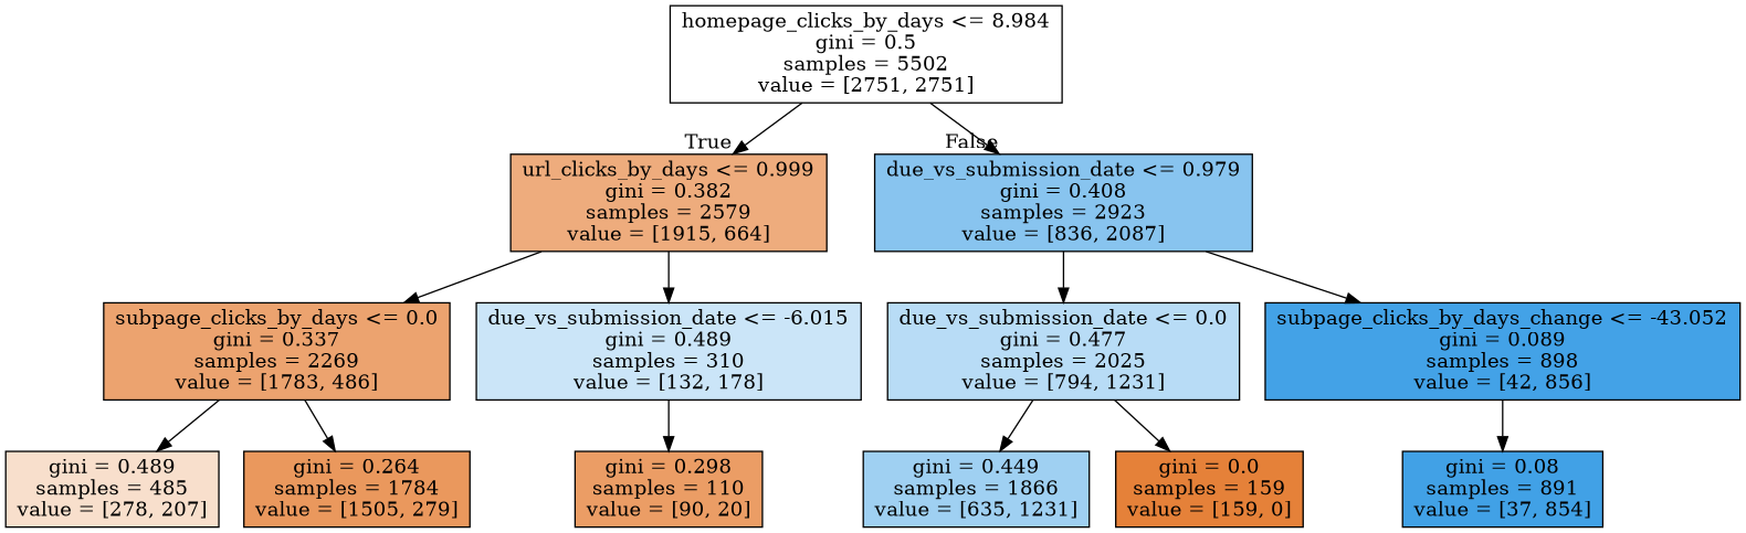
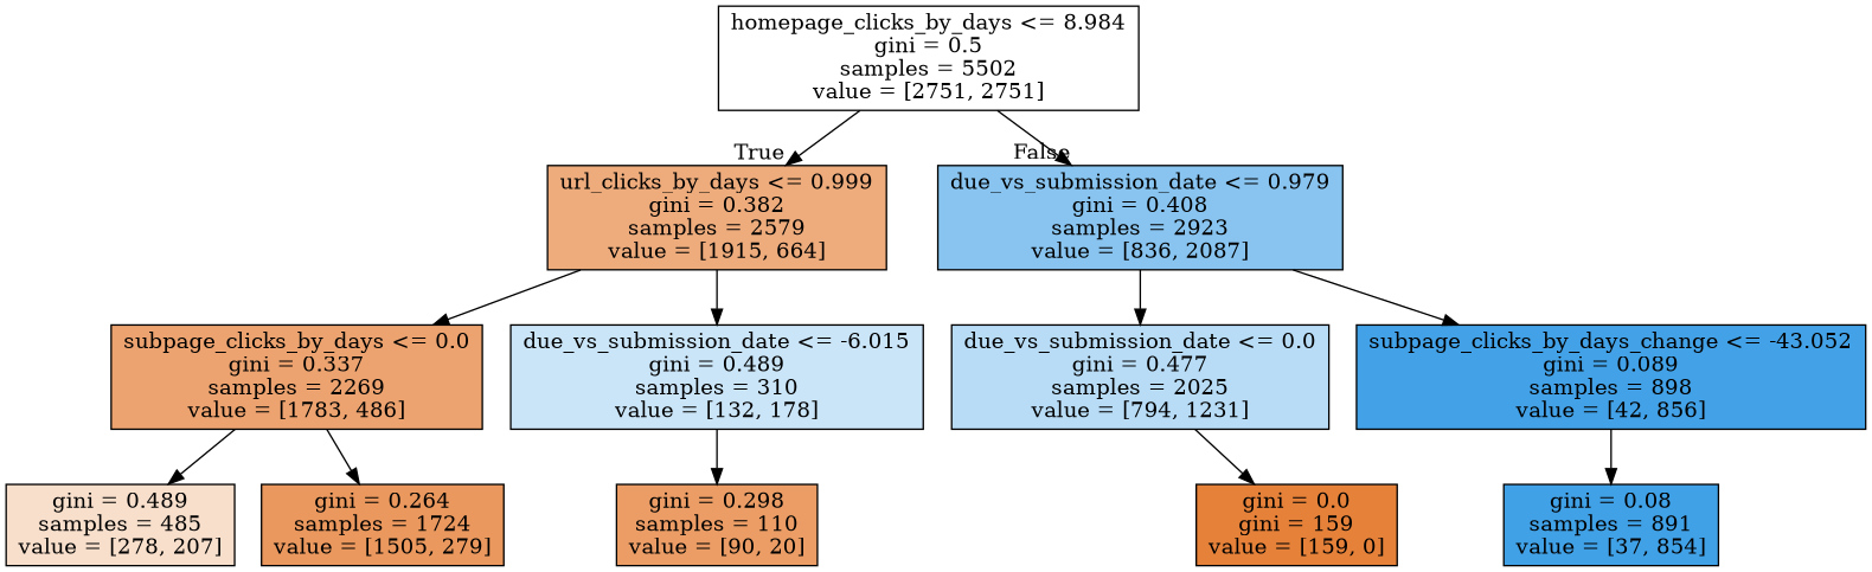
  digraph {
    node [color=black shape=box style=filled]
    n1 [fillcolor="#e5813900" label="homepage_clicks_by_days <= 8.984\ngini = 0.5\nsamples = 5502\nvalue = [2751, 2751]"]
    n2 [fillcolor="#e58139a7" label="url_clicks_by_days <= 0.999\ngini = 0.382\nsamples = 2579\nvalue = [1915, 664]"]
    n3 [fillcolor="#399de599" label="due_vs_submission_date <= 0.979\ngini = 0.408\nsamples = 2923\nvalue = [836, 2087]"]
    n4 [fillcolor="#e58139b9" label="subpage_clicks_by_days <= 0.0\ngini = 0.337\nsamples = 2269\nvalue = [1783, 486]"]
    n5 [fillcolor="#399de542" label="due_vs_submission_date <= -6.015\ngini = 0.489\nsamples = 310\nvalue = [132, 178]"]
    n6 [fillcolor="#399de55b" label="due_vs_submission_date <= 0.0\ngini = 0.477\nsamples = 2025\nvalue = [794, 1231]"]
    n7 [fillcolor="#399de5f2" label="subpage_clicks_by_days_change <= -43.052\ngini = 0.089\nsamples = 898\nvalue = [42, 856]"]
    n8 [fillcolor="#e5813941" label="gini = 0.489\nsamples = 485\nvalue = [278, 207]"]
-   n9 [fillcolor="#e58139d0" label="gini = 0.264\nsamples = 1784\nvalue = [1505, 279]"]
+   n9 [fillcolor="#e58139d0" label="gini = 0.264\nsamples = 1724\nvalue = [1505, 279]"]
    n10 [fillcolor="#e58139c6" label="gini = 0.298\nsamples = 110\nvalue = [90, 20]"]
-   n11 [fillcolor="#399de57b" label="gini = 0.449\nsamples = 1866\nvalue = [635, 1231]"]
-   n12 [fillcolor="#e58139ff" label="gini = 0.0\nsamples = 159\nvalue = [159, 0]"]
+   n12 [fillcolor="#e58139ff" label="gini = 0.0\ngini = 159\nvalue = [159, 0]"]
    n13 [fillcolor="#399de5f4" label="gini = 0.08\nsamples = 891\nvalue = [37, 854]"]
    n1 -> n2 [headlabel=True labelangle=45 labeldistance=2.5]
    n1 -> n3 [headlabel=False labelangle=-45 labeldistance=2.5]
    n2 -> n4
    n2 -> n5
    n3 -> n6
    n3 -> n7
    n4 -> n8
    n4 -> n9
    n5 -> n10
-   n6 -> n11
    n6 -> n12
    n7 -> n13
  }
